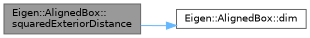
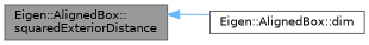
  digraph {
    rankdir=LR
    node [fontname=Helvetica fontsize=10 shape=box style=filled]
    n1 [color=gray40 fillcolor=grey60 fontcolor=black height=0.2 label="Eigen::AlignedBox::\lsquaredExteriorDistance" width=0.4]
    n2 [color=grey40 fillcolor=white height=0.2 label="Eigen::AlignedBox::dim" width=0.4]
-   n1 -> n2 [color=steelblue1 fontname=Helvetica fontsize=10 labelfontname=Helvetica labelfontsize=10 style=solid]
+   n2 -> n1 [color=steelblue1 fontname=Helvetica fontsize=10 labelfontname=Helvetica labelfontsize=10 style=solid]
  }
